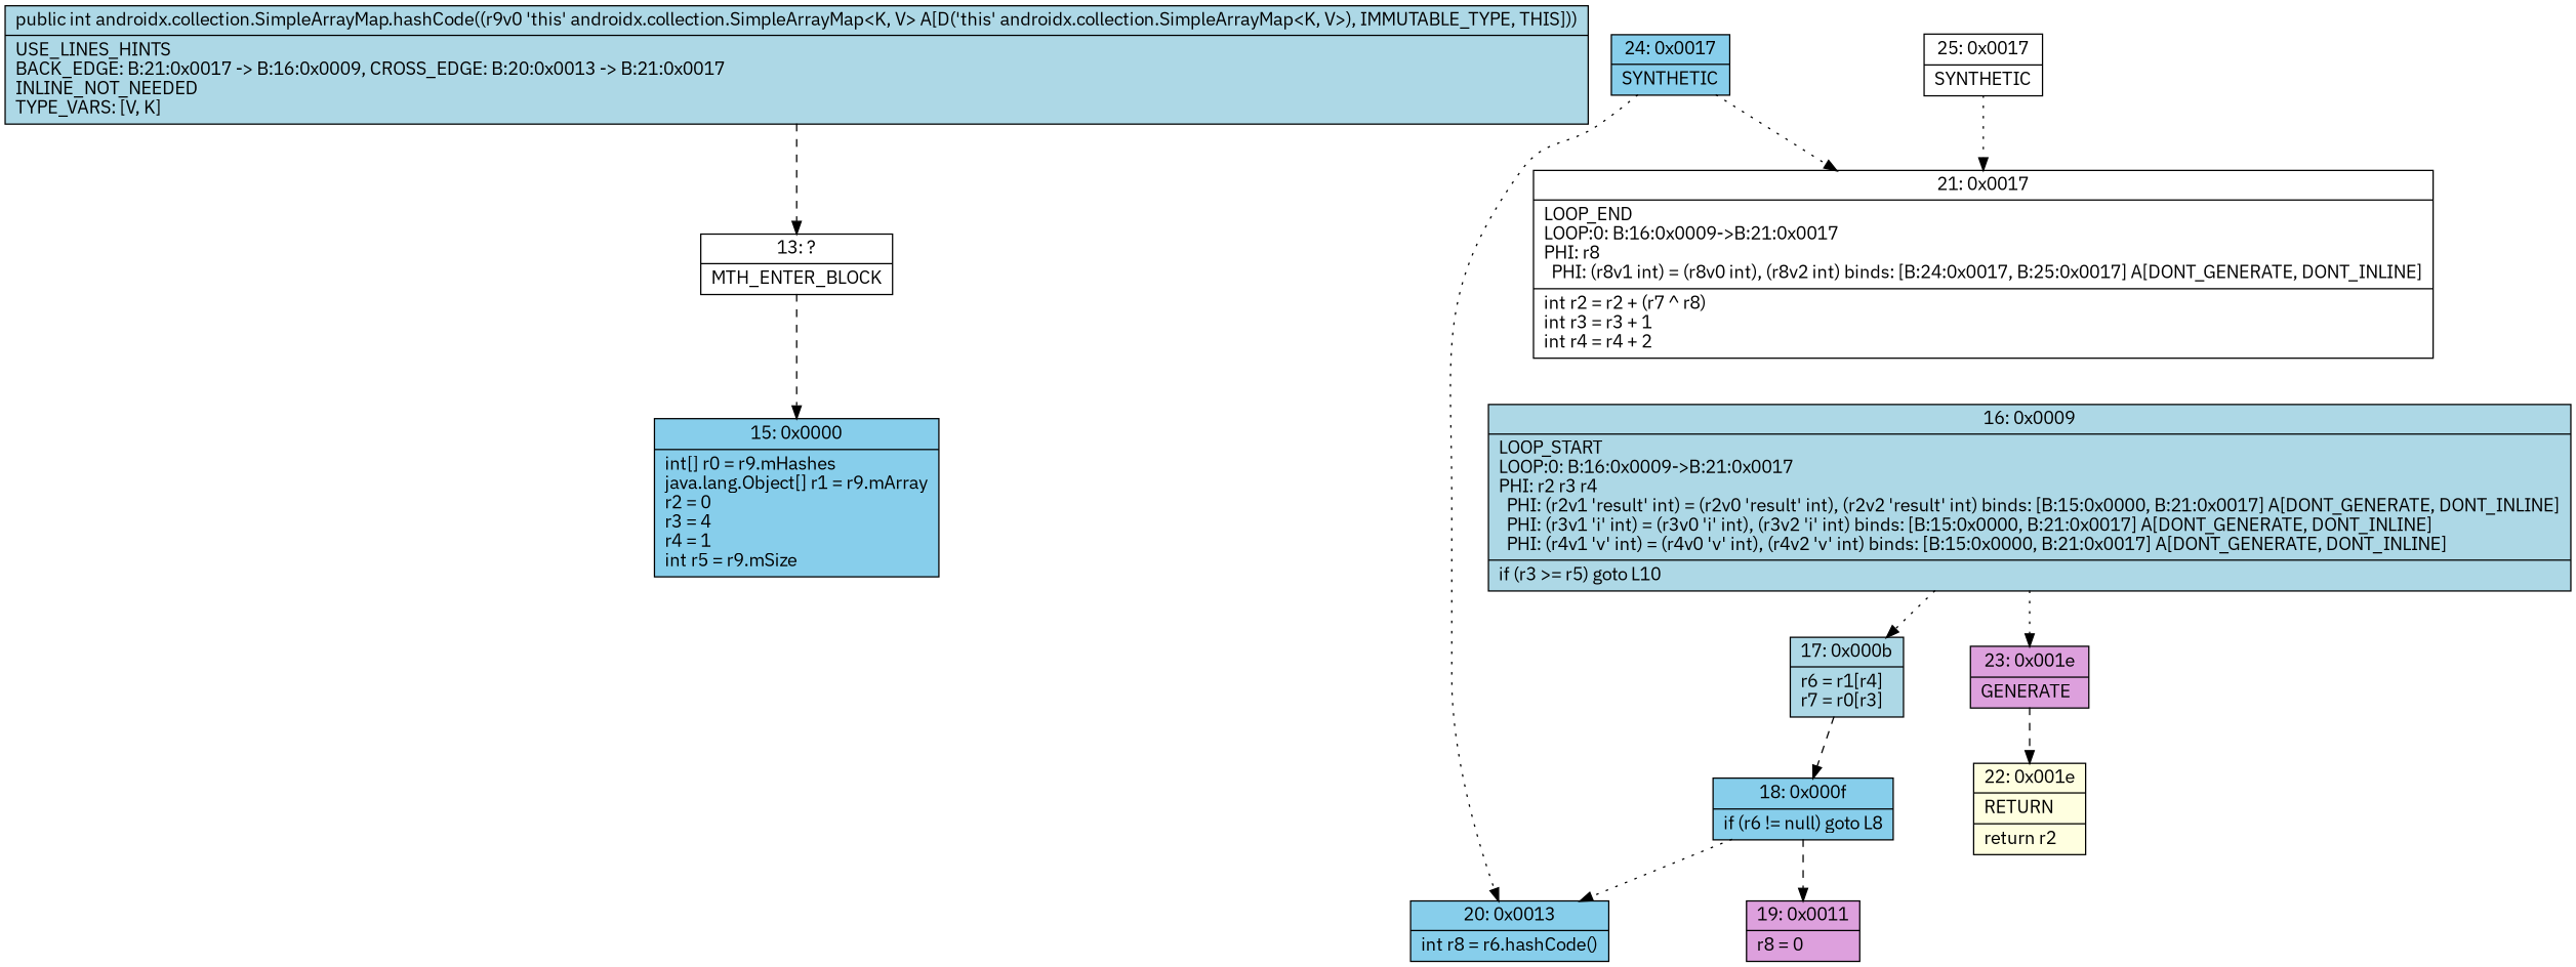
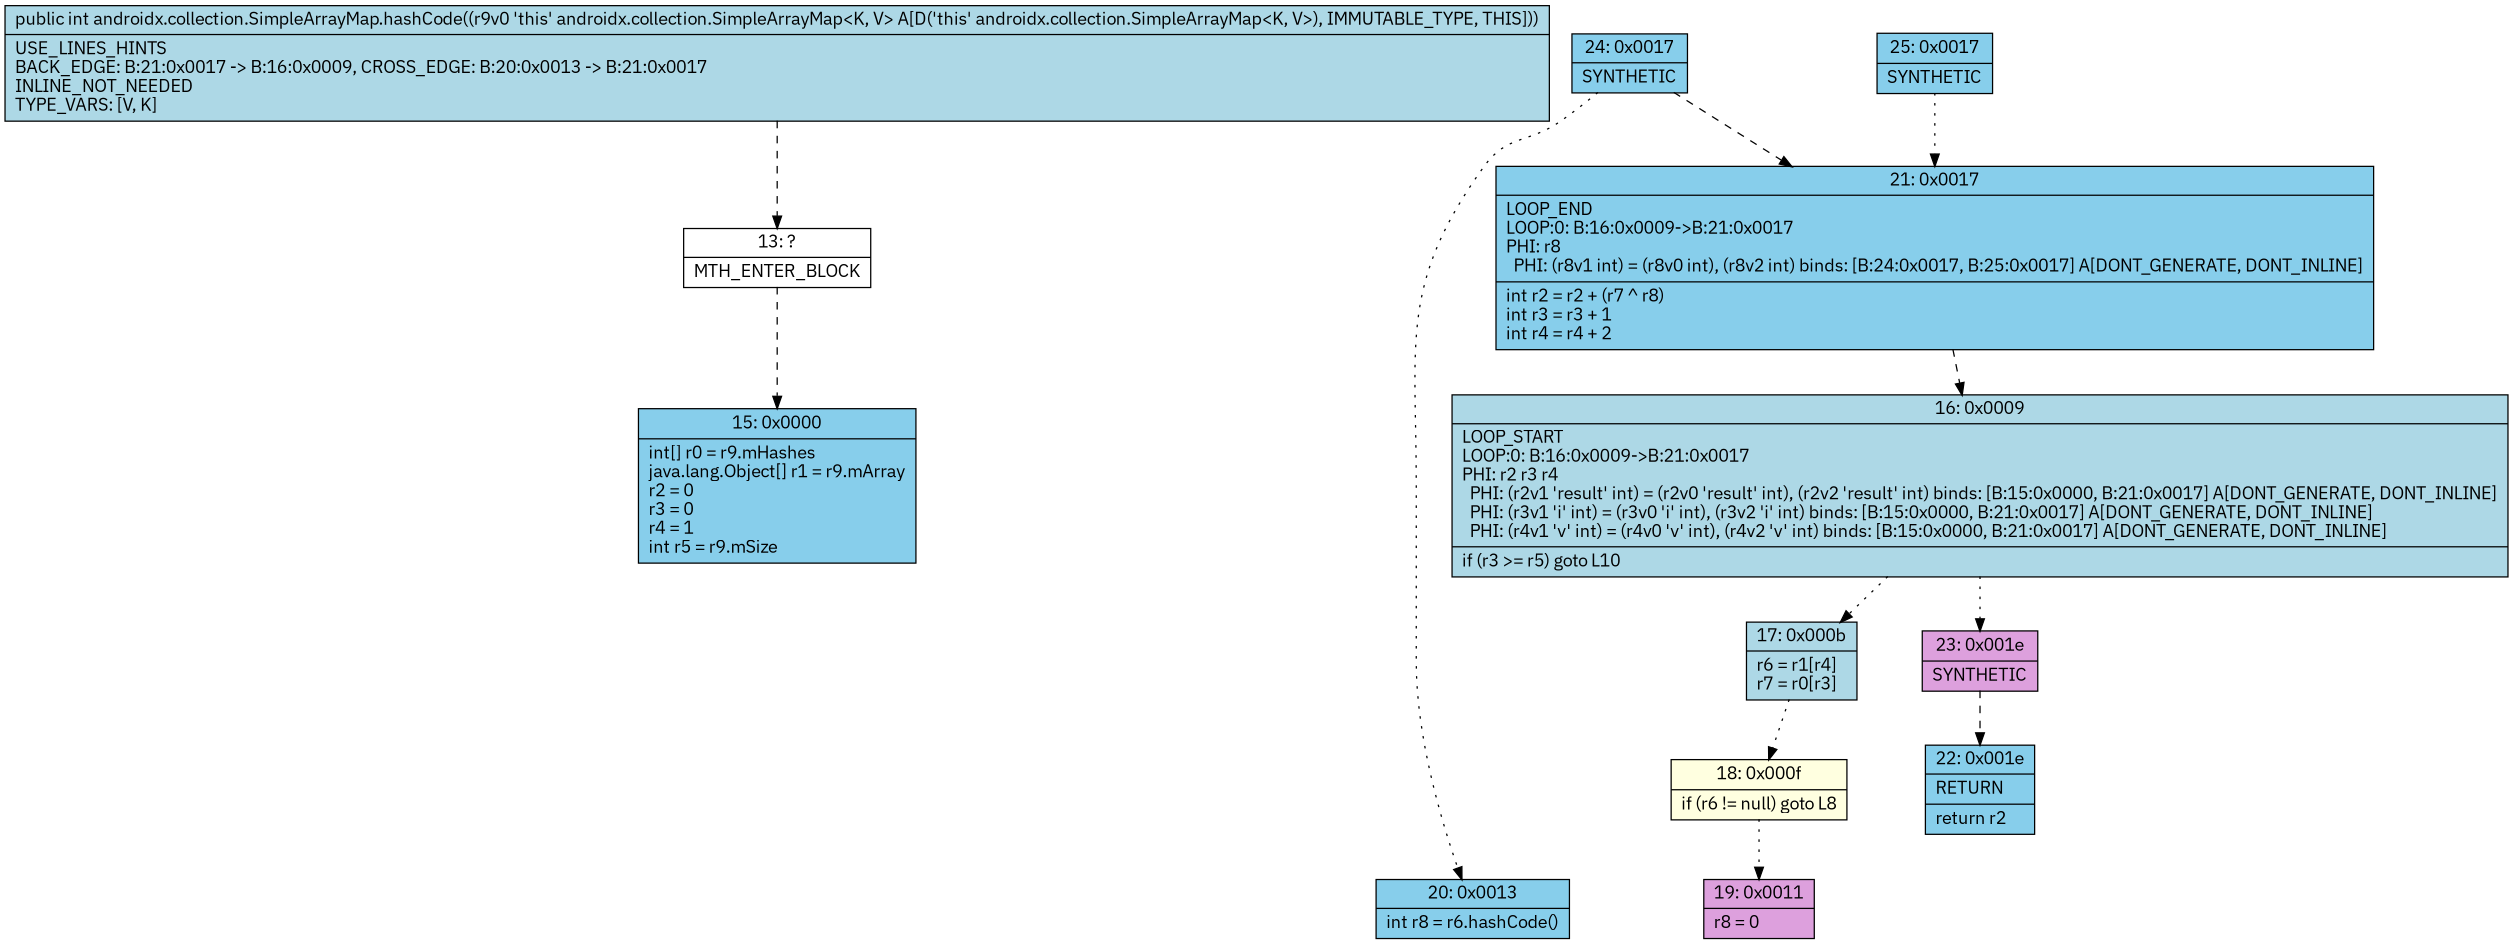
  digraph {
    fontname="IBM Plex Sans"
    node [fillcolor=white fontname="IBM Plex Sans" shape=record style=filled]
    edge [fontname="IBM Plex Sans" style=dashed]
    n1 [label="{13\:\ ?|MTH_ENTER_BLOCK\l}"]
-   n2 [fillcolor=skyblue label="{15\:\ 0x0000|int[] r0 = r9.mHashes\ljava.lang.Object[] r1 = r9.mArray\lr2 = 0\lr3 = 4\lr4 = 1\lint r5 = r9.mSize\l}"]
+   n2 [fillcolor=skyblue label="{15\:\ 0x0000|int[] r0 = r9.mHashes\ljava.lang.Object[] r1 = r9.mArray\lr2 = 0\lr3 = 0\lr4 = 1\lint r5 = r9.mSize\l}"]
    n3 [fillcolor=lightblue label="{16\:\ 0x0009|LOOP_START\lLOOP:0: B:16:0x0009\-\>B:21:0x0017\lPHI: r2 r3 r4 \l  PHI: (r2v1 'result' int) = (r2v0 'result' int), (r2v2 'result' int) binds: [B:15:0x0000, B:21:0x0017] A[DONT_GENERATE, DONT_INLINE]\l  PHI: (r3v1 'i' int) = (r3v0 'i' int), (r3v2 'i' int) binds: [B:15:0x0000, B:21:0x0017] A[DONT_GENERATE, DONT_INLINE]\l  PHI: (r4v1 'v' int) = (r4v0 'v' int), (r4v2 'v' int) binds: [B:15:0x0000, B:21:0x0017] A[DONT_GENERATE, DONT_INLINE]\l|if (r3 \>= r5) goto L10\l}"]
    n4 [fillcolor=lightblue label="{17\:\ 0x000b|r6 = r1[r4]\lr7 = r0[r3]\l}"]
-   n5 [fillcolor=plum label="{23\:\ 0x001e|GENERATE\l}"]
-   n6 [fillcolor=skyblue label="{18\:\ 0x000f|if (r6 != null) goto L8\l}"]
-   n7 [fillcolor=lightyellow label="{22\:\ 0x001e|RETURN\l|return r2\l}"]
+   n5 [fillcolor=plum label="{23\:\ 0x001e|SYNTHETIC\l}"]
+   n6 [fillcolor=lightyellow label="{18\:\ 0x000f|if (r6 != null) goto L8\l}"]
+   n7 [fillcolor=skyblue label="{22\:\ 0x001e|RETURN\l|return r2\l}"]
    n8 [fillcolor=plum label="{19\:\ 0x0011|r8 = 0\l}"]
    n9 [fillcolor=skyblue label="{20\:\ 0x0013|int r8 = r6.hashCode()\l}"]
-   n10 [label="{25\:\ 0x0017|SYNTHETIC\l}"]
-   n11 [label="{21\:\ 0x0017|LOOP_END\lLOOP:0: B:16:0x0009\-\>B:21:0x0017\lPHI: r8 \l  PHI: (r8v1 int) = (r8v0 int), (r8v2 int) binds: [B:24:0x0017, B:25:0x0017] A[DONT_GENERATE, DONT_INLINE]\l|int r2 = r2 + (r7 ^ r8)\lint r3 = r3 + 1\lint r4 = r4 + 2\l}"]
+   n10 [fillcolor=skyblue label="{25\:\ 0x0017|SYNTHETIC\l}"]
+   n11 [fillcolor=skyblue label="{21\:\ 0x0017|LOOP_END\lLOOP:0: B:16:0x0009\-\>B:21:0x0017\lPHI: r8 \l  PHI: (r8v1 int) = (r8v0 int), (r8v2 int) binds: [B:24:0x0017, B:25:0x0017] A[DONT_GENERATE, DONT_INLINE]\l|int r2 = r2 + (r7 ^ r8)\lint r3 = r3 + 1\lint r4 = r4 + 2\l}"]
    n12 [fillcolor=skyblue label="{24\:\ 0x0017|SYNTHETIC\l}"]
    n13 [fillcolor=lightblue label="{public int androidx.collection.SimpleArrayMap.hashCode((r9v0 'this' androidx.collection.SimpleArrayMap\<K, V\> A[D('this' androidx.collection.SimpleArrayMap\<K, V\>), IMMUTABLE_TYPE, THIS]))  | USE_LINES_HINTS\lBACK_EDGE: B:21:0x0017 \-\> B:16:0x0009, CROSS_EDGE: B:20:0x0013 \-\> B:21:0x0017\lINLINE_NOT_NEEDED\lTYPE_VARS: [V, K]\l}"]
    n1 -> n2
    n3 -> n4 [style=dotted]
    n3 -> n5 [style=dotted]
-   n4 -> n6
+   n4 -> n6 [style=dotted]
    n5 -> n7
-   n6 -> n8
-   n6 -> n9 [style=dotted]
+   n6 -> n8 [style=dotted]
    n10 -> n11 [style=dotted]
+   n11 -> n3
    n12 -> n9 [style=dotted]
-   n12 -> n11 [style=dotted]
+   n12 -> n11
    n13 -> n1
  }
